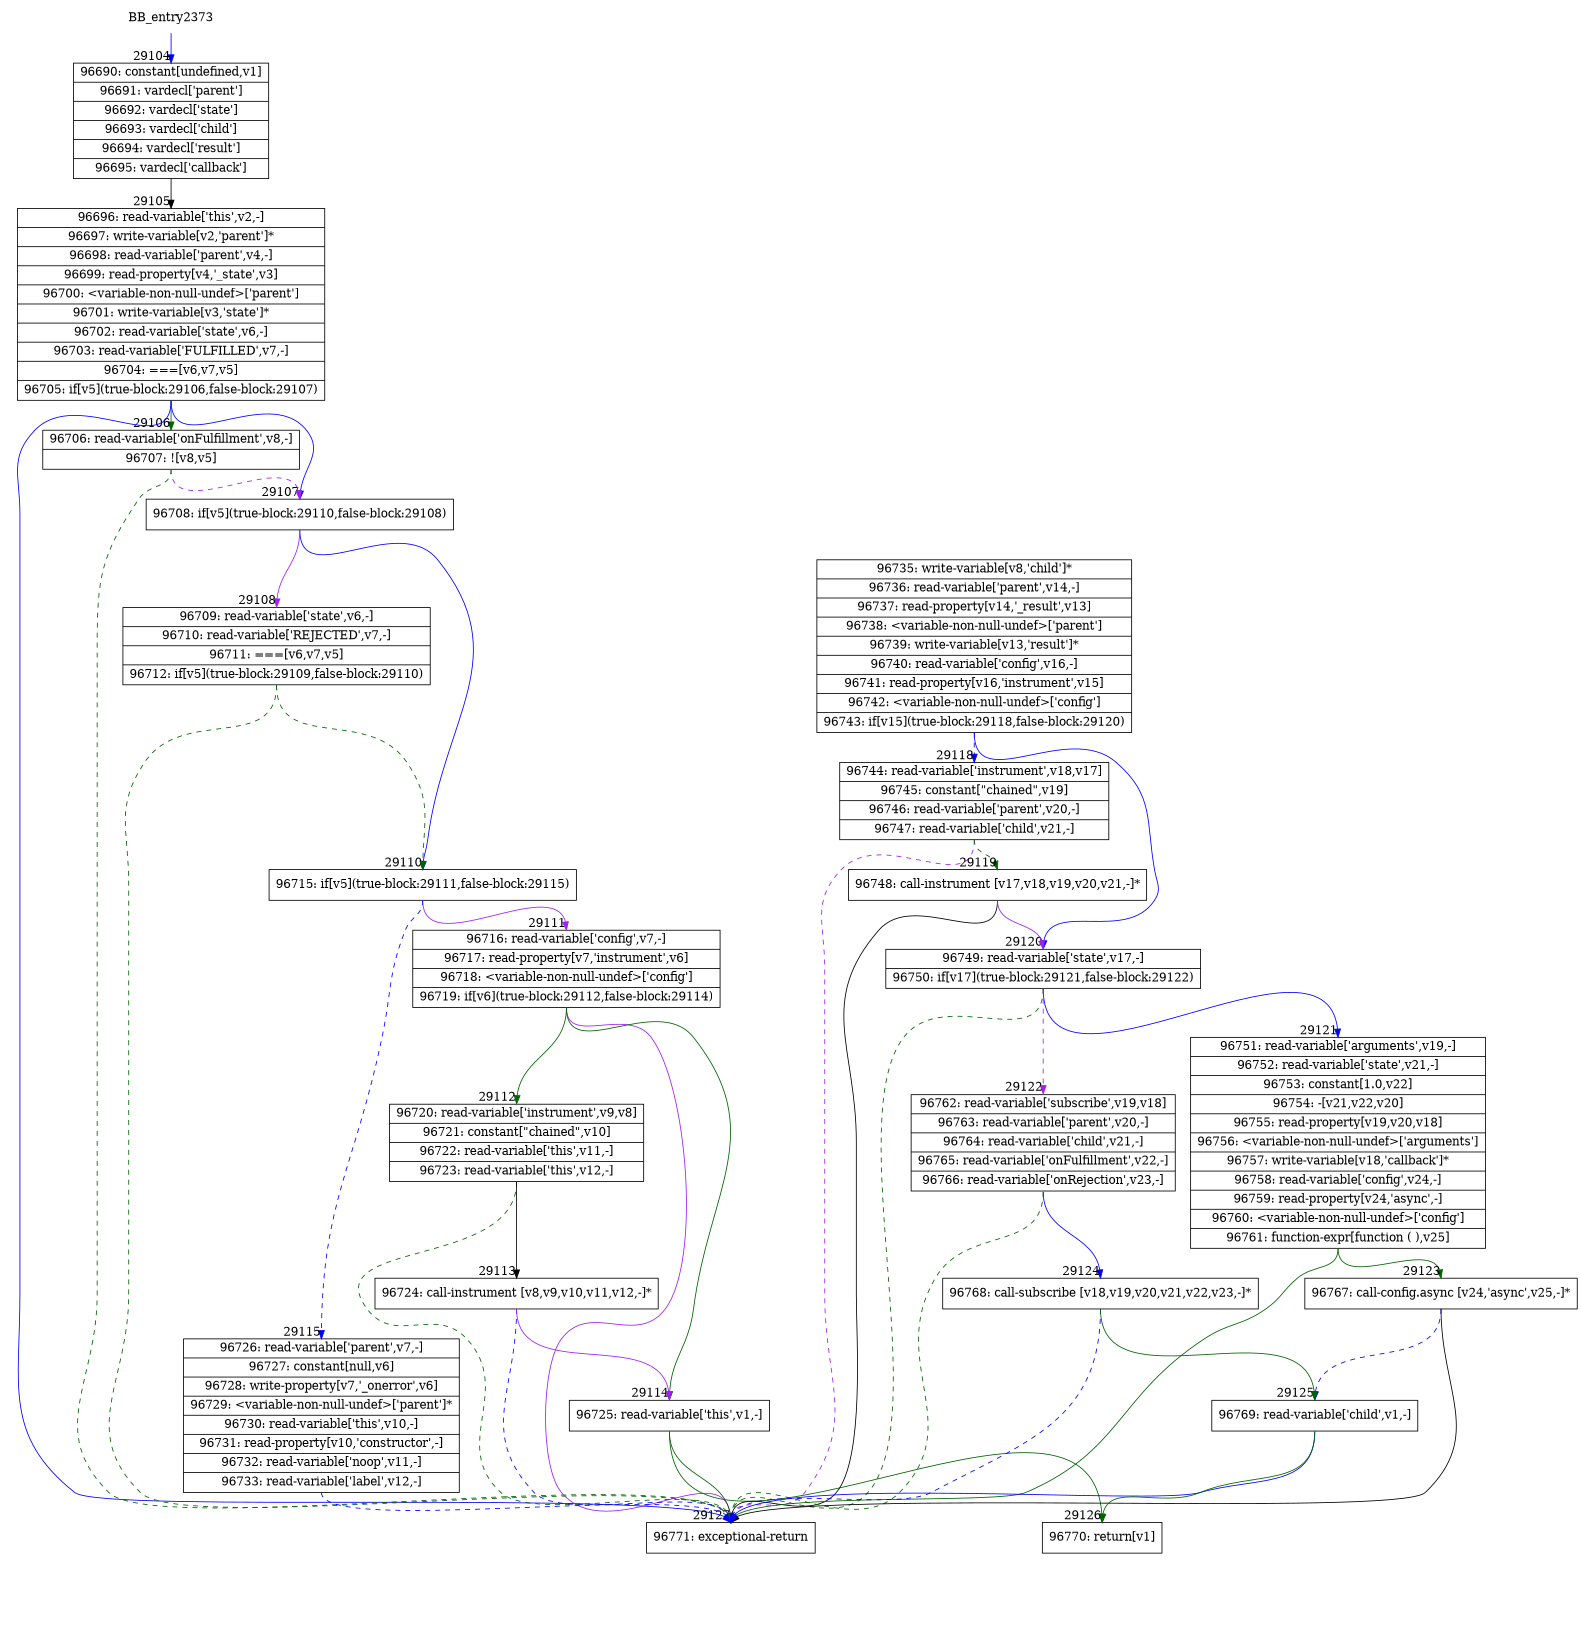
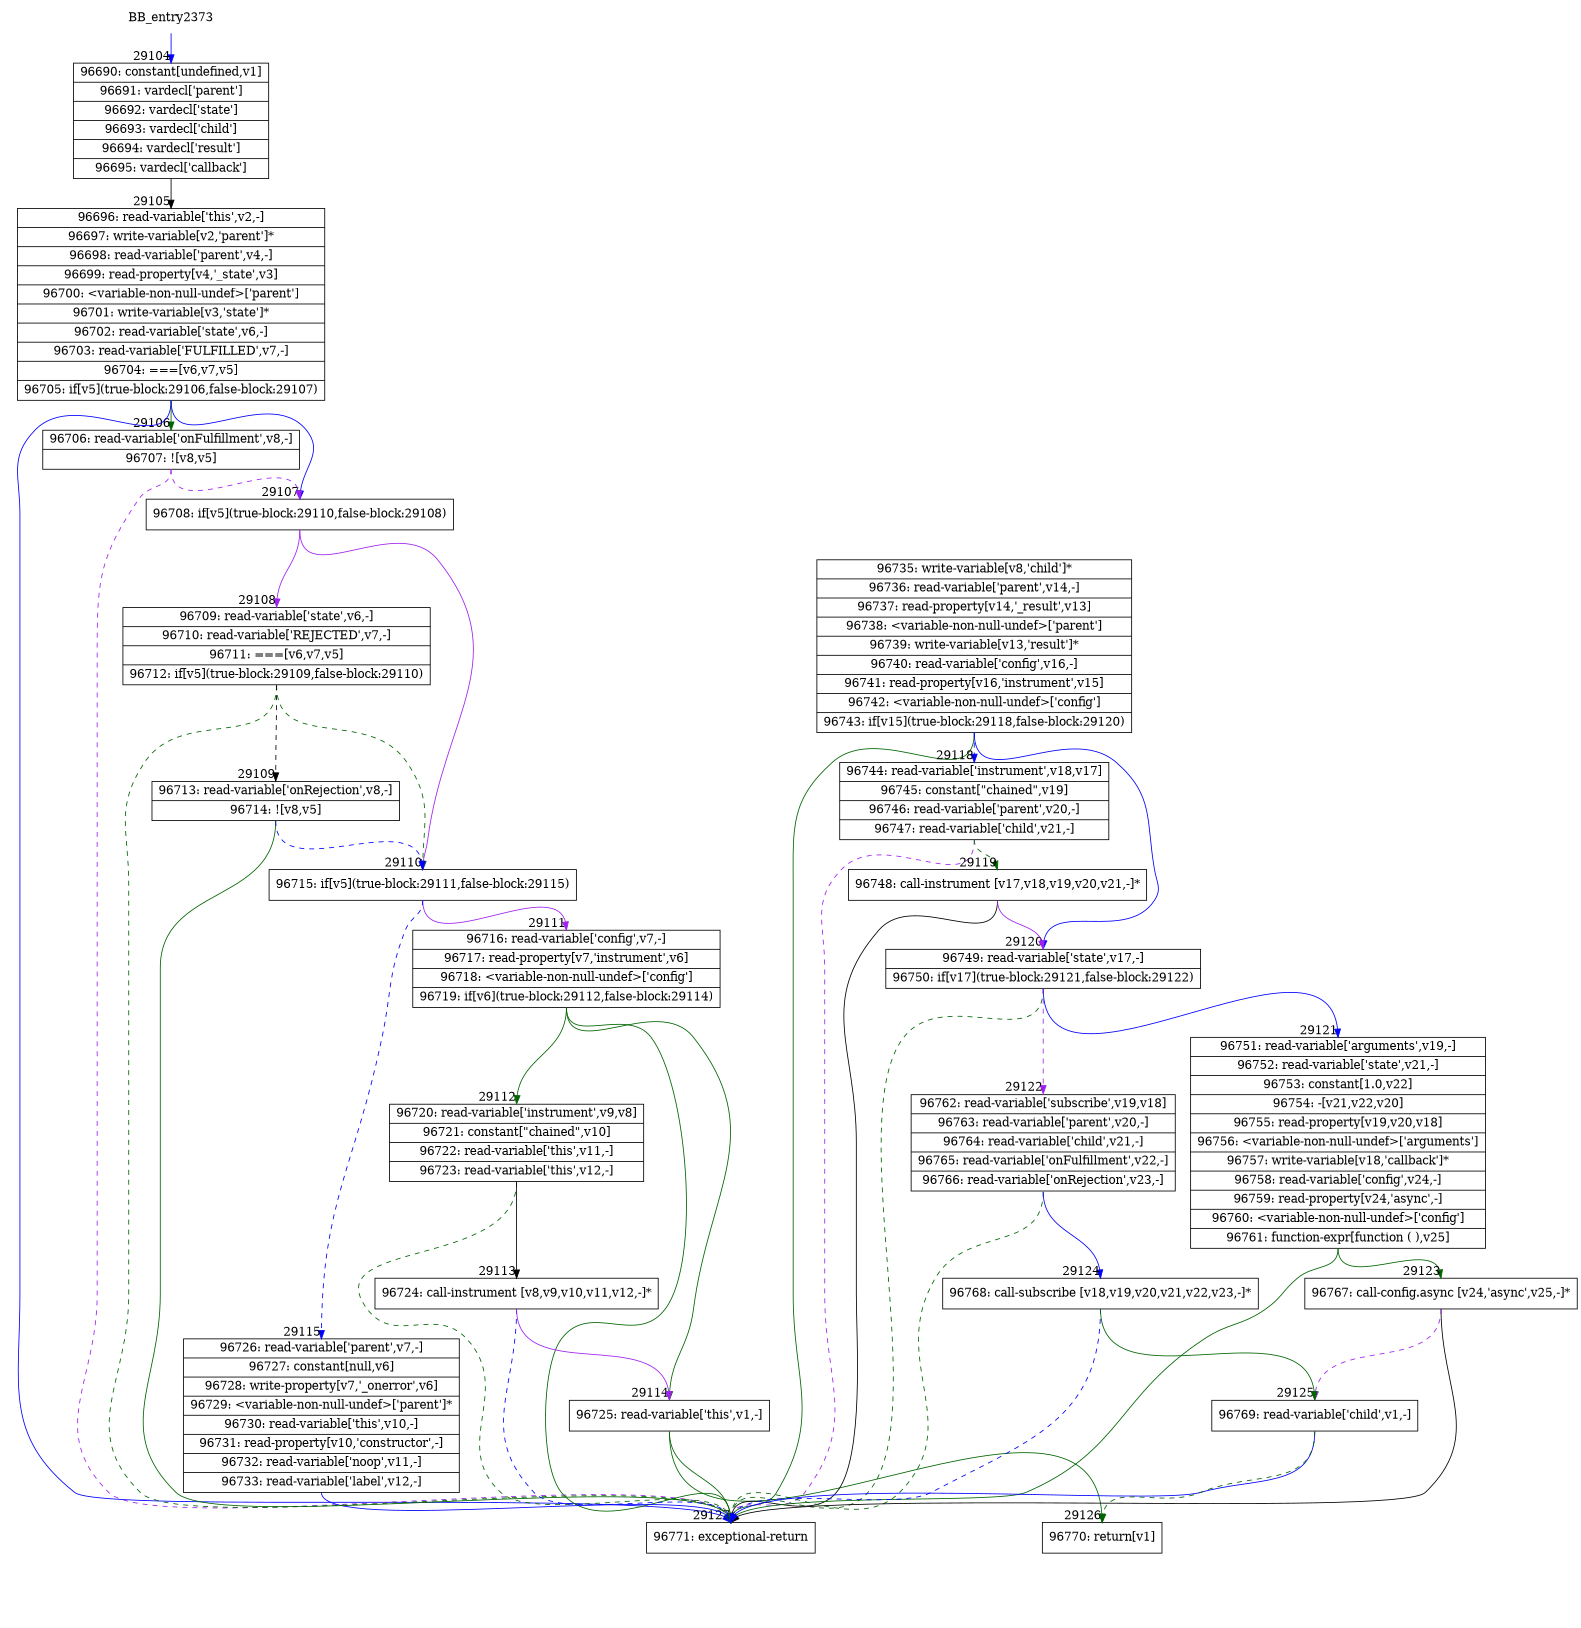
  digraph {
    rankdir=TD
    node [shape=record]
    edge [color=darkgreen headport=n style=solid tailport=s]
    n1 [label=BB_entry2373 shape=none]
    n2 [label="{96690: constant[undefined,v1]|96691: vardecl['parent']|96692: vardecl['state']|96693: vardecl['child']|96694: vardecl['result']|96695: vardecl['callback']}"]
    n3 [label="{96696: read-variable['this',v2,-]|96697: write-variable[v2,'parent']*|96698: read-variable['parent',v4,-]|96699: read-property[v4,'_state',v3]|96700: \<variable-non-null-undef\>['parent']|96701: write-variable[v3,'state']*|96702: read-variable['state',v6,-]|96703: read-variable['FULFILLED',v7,-]|96704: ===[v6,v7,v5]|96705: if[v5](true-block:29106,false-block:29107)}"]
    n4 [label="{96708: if[v5](true-block:29110,false-block:29108)}"]
    n5 [label="{96706: read-variable['onFulfillment',v8,-]|96707: ![v8,v5]}"]
    n6 [label="{96771: exceptional-return}"]
    n7 [label="{96715: if[v5](true-block:29111,false-block:29115)}"]
    n8 [label="{96709: read-variable['state',v6,-]|96710: read-variable['REJECTED',v7,-]|96711: ===[v6,v7,v5]|96712: if[v5](true-block:29109,false-block:29110)}"]
    n9 [label="{96716: read-variable['config',v7,-]|96717: read-property[v7,'instrument',v6]|96718: \<variable-non-null-undef\>['config']|96719: if[v6](true-block:29112,false-block:29114)}"]
    n10 [label="{96726: read-variable['parent',v7,-]|96727: constant[null,v6]|96728: write-property[v7,'_onerror',v6]|96729: \<variable-non-null-undef\>['parent']*|96730: read-variable['this',v10,-]|96731: read-property[v10,'constructor',-]|96732: read-variable['noop',v11,-]|96733: read-variable['label',v12,-]}"]
+   n11 [label="{96713: read-variable['onRejection',v8,-]|96714: ![v8,v5]}"]
    n12 [label="{96720: read-variable['instrument',v9,v8]|96721: constant[\"chained\",v10]|96722: read-variable['this',v11,-]|96723: read-variable['this',v12,-]}"]
    n13 [label="{96725: read-variable['this',v1,-]}"]
    n14 [label="{96724: call-instrument [v8,v9,v10,v11,v12,-]*}"]
    n15 [label="{96770: return[v1]}"]
    n16 [label="{96735: write-variable[v8,'child']*|96736: read-variable['parent',v14,-]|96737: read-property[v14,'_result',v13]|96738: \<variable-non-null-undef\>['parent']|96739: write-variable[v13,'result']*|96740: read-variable['config',v16,-]|96741: read-property[v16,'instrument',v15]|96742: \<variable-non-null-undef\>['config']|96743: if[v15](true-block:29118,false-block:29120)}"]
    n17 [label="{96744: read-variable['instrument',v18,v17]|96745: constant[\"chained\",v19]|96746: read-variable['parent',v20,-]|96747: read-variable['child',v21,-]}"]
    n18 [label="{96749: read-variable['state',v17,-]|96750: if[v17](true-block:29121,false-block:29122)}"]
    n19 [label="{96748: call-instrument [v17,v18,v19,v20,v21,-]*}"]
    n20 [label="{96751: read-variable['arguments',v19,-]|96752: read-variable['state',v21,-]|96753: constant[1.0,v22]|96754: -[v21,v22,v20]|96755: read-property[v19,v20,v18]|96756: \<variable-non-null-undef\>['arguments']|96757: write-variable[v18,'callback']*|96758: read-variable['config',v24,-]|96759: read-property[v24,'async',-]|96760: \<variable-non-null-undef\>['config']|96761: function-expr[function ( ),v25]}"]
    n21 [label="{96762: read-variable['subscribe',v19,v18]|96763: read-variable['parent',v20,-]|96764: read-variable['child',v21,-]|96765: read-variable['onFulfillment',v22,-]|96766: read-variable['onRejection',v23,-]}"]
    n22 [label="{96767: call-config.async [v24,'async',v25,-]*}"]
    n23 [label="{96768: call-subscribe [v18,v19,v20,v21,v22,v23,-]*}"]
    n24 [label="{96769: read-variable['child',v1,-]}"]
    n1 -> n2 [color=blue headlabel="    29104"]
    n2 -> n3 [color=black headlabel="      29105"]
    n3 -> n4 [color=blue headlabel="      29107"]
    n3 -> n5 [headlabel="      29106"]
    n3 -> n6 [color=blue headlabel="      29127"]
-   n4 -> n7 [color=blue headlabel="      29110"]
+   n4 -> n7 [color=purple headlabel="      29110"]
    n4 -> n8 [color=purple headlabel="      29108"]
    n5 -> n4 [color=purple style=dashed]
-   n5 -> n6 [style=dashed]
+   n5 -> n6 [color=purple style=dashed]
    n7 -> n9 [color=purple headlabel="      29111"]
    n7 -> n10 [color=blue headlabel="      29115" style=dashed]
    n8 -> n6 [style=dashed]
    n8 -> n7 [style=dashed]
-   n9 -> n6 [color=purple]
+   n8 -> n11 [color=black headlabel="      29109" style=dashed]
+   n9 -> n6
    n9 -> n12 [headlabel="      29112"]
    n9 -> n13 [headlabel="      29114"]
-   n10 -> n6 [color=blue style=dashed]
+   n10 -> n6 [color=blue]
+   n11 -> n6
+   n11 -> n7 [color=blue style=dashed]
    n12 -> n6 [style=dashed]
    n12 -> n14 [color=black headlabel="      29113"]
    n13 -> n6
    n13 -> n15 [headlabel="      29126"]
    n14 -> n6 [color=blue style=dashed]
    n14 -> n13 [color=purple]
+   n16 -> n6
    n16 -> n17 [color=blue headlabel="      29118" style=dashed]
    n16 -> n18 [color=blue headlabel="      29120"]
    n17 -> n6 [color=purple style=dashed]
    n17 -> n19 [headlabel="      29119" style=dashed]
    n18 -> n6 [style=dashed]
    n18 -> n20 [color=blue headlabel="      29121"]
    n18 -> n21 [color=purple headlabel="      29122" style=dashed]
    n19 -> n6 [color=black]
    n19 -> n18 [color=purple]
    n20 -> n6
    n20 -> n22 [headlabel="      29123"]
    n21 -> n6 [style=dashed]
    n21 -> n23 [color=blue headlabel="      29124"]
    n22 -> n6 [color=black]
-   n22 -> n24 [color=blue headlabel="      29125" style=dashed]
+   n22 -> n24 [color=purple headlabel="      29125" style=dashed]
    n23 -> n6 [color=blue style=dashed]
    n23 -> n24
    n24 -> n6 [color=blue]
-   n24 -> n15
+   n24 -> n15 [style=dashed]
  }
